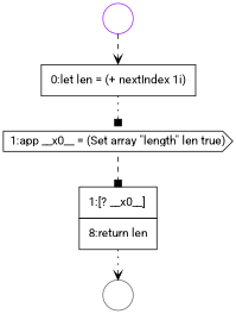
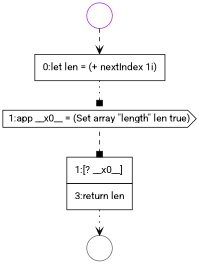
  digraph {
    fontname=Roboto
    node [color=black fillcolor=white shape=circle style=filled fontname=Roboto]
    edge [color=black style=dashed arrowhead=vee fontname=Roboto]
    n1 [color=gray40 label=" "]
    n2 [color=purple label=" "]
    n3 [label=<<font color="black">     <table border="0" cellborder="1" cellspacing="0" cellpadding="10">       <tr><td align="left">0:let len = (+ nextIndex 1i)</td></tr>     </table>   </font>> margin=0 shape=none]
-   n4 [label=<<font color="black">     <table border="0" cellborder="1" cellspacing="0" cellpadding="10">       <tr><td align="left">1:[? __x0__]</td></tr>       <tr><td align="left">8:return len</td></tr>     </table>   </font>> margin=0 shape=none]
+   n4 [label=<<font color="black">     <table border="0" cellborder="1" cellspacing="0" cellpadding="10">       <tr><td align="left">1:[? __x0__]</td></tr>       <tr><td align="left">3:return len</td></tr>     </table>   </font>> margin=0 shape=none]
    n5 [label=<<font color="black">1:app __x0__ = (Set array &quot;length&quot; len true)</font>> shape=cds]
    n2 -> n3
    n3 -> n5 [style=dotted arrowhead=box]
    n4 -> n1 [style=dotted]
    n5 -> n4 [arrowhead=box]
  }
